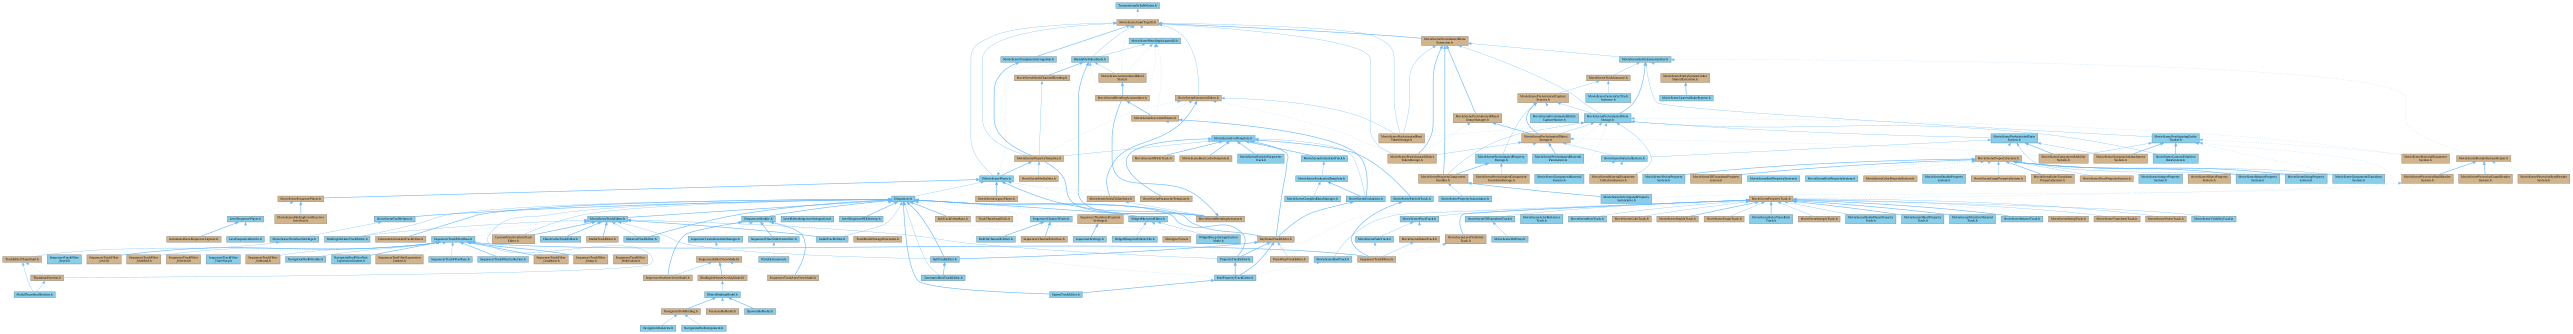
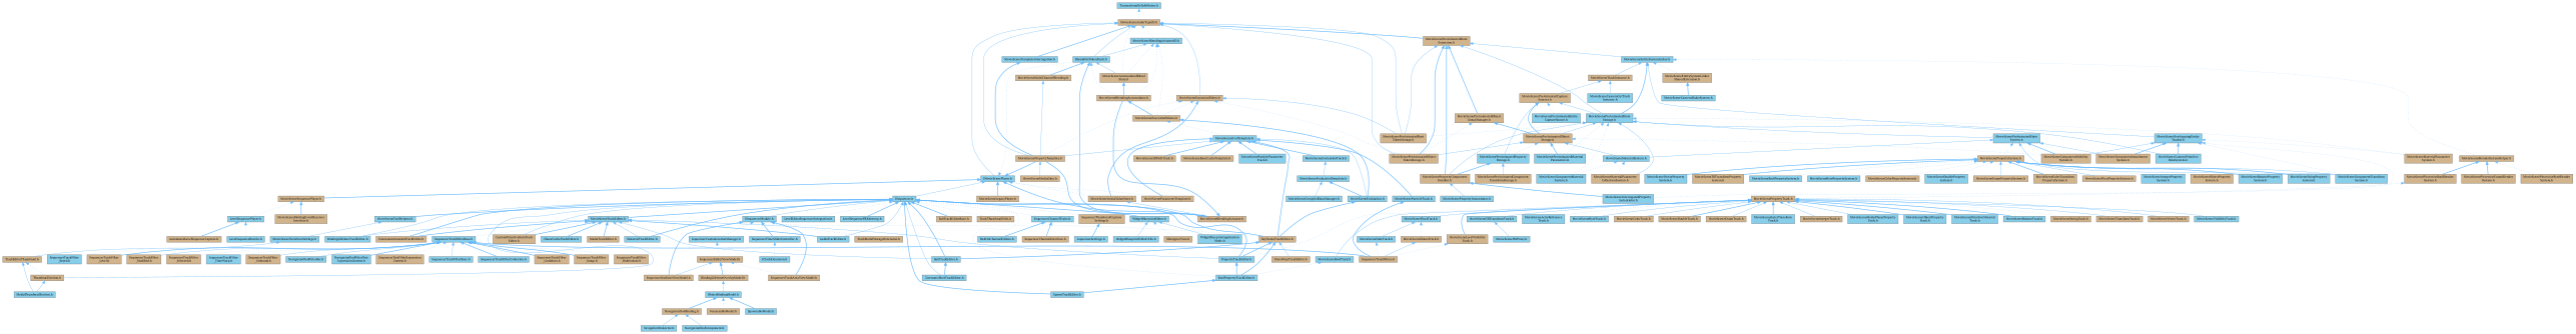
  digraph {
    fontname="PT Serif"
    node [color=grey40 fillcolor=skyblue fontname="PT Serif" fontsize=10 shape=box style=filled]
    edge [color=steelblue1 dir=back fontname="PT Serif" fontsize=10 labelfontname=Helvetica labelfontsize=10 style=bold]
    n1 [color=gray40 fontcolor=black height=0.2 label="TransactionallySafeMutex.h" width=0.4]
    n2 [fillcolor=tan height=0.2 label="MovieSceneAnimTypeID.h" width=0.4]
    n3 [height=0.2 label="BlendableTokenStack.h" width=0.4]
    n4 [fillcolor=tan height=0.2 label="MovieSceneAccumulatedBlend\lState.h" width=0.4]
    n5 [fillcolor=tan height=0.2 label="MovieScenePropertyTemplate.h" width=0.4]
    n6 [height=0.2 label="IMovieScenePlayer.h" width=0.4]
    n7 [height=0.2 label="MovieSceneBlendingActuatorID.h" width=0.4]
    n8 [fillcolor=tan height=0.2 label="MovieSceneExecutionToken.h" width=0.4]
    n9 [fillcolor=tan height=0.2 label="MovieScenePreAnimatedObject\lTokenStorage.h" width=0.4]
    n10 [fillcolor=tan height=0.2 label="MovieScenePreAnimatedRoot\lTokenStorage.h" width=0.4]
    n11 [fillcolor=tan height=0.2 label="MovieScenePreAnimatedState\lExtension.h" width=0.4]
    n12 [height=0.2 label="MovieSceneTemplateInterrogation.h" width=0.4]
    n13 [fillcolor=tan height=0.2 label="MovieSceneBlendingAccumulator.h" width=0.4]
    n14 [fillcolor=tan height=0.2 label="MovieSceneBlendingActuator.h" width=0.4]
    n15 [fillcolor=tan height=0.2 label="MovieSceneMultiChannelBlending.h" width=0.4]
    n16 [fillcolor=tan height=0.2 label="MovieSceneMediaData.h" width=0.4]
    n17 [fillcolor=tan height=0.2 label="MovieSceneParameterTemplate.h" width=0.4]
    n18 [height=0.2 label="ISequencer.h" width=0.4]
    n19 [fillcolor=tan height=0.2 label="MovieSceneInitialValueStore.h" width=0.4]
    n20 [fillcolor=tan height=0.2 label="MovieSceneLegacyPlayer.h" width=0.4]
    n21 [fillcolor=tan height=0.2 label="MovieSceneSequencePlayer.h" width=0.4]
    n22 [fillcolor=tan height=0.2 label="MovieSceneExecutionTokens.h" width=0.4]
    n23 [height=0.2 label="MovieSceneEntitySystemLinker.h" width=0.4]
    n24 [height=0.2 label="MovieScenePreAnimatedState\lStorage.h" width=0.4]
    n25 [fillcolor=tan height=0.2 label="MovieScenePropertyComponent\lHandler.h" width=0.4]
    n26 [fillcolor=tan height=0.2 label="MovieScenePreAnimatedObject\lGroupManager.h" width=0.4]
    n27 [height=0.2 label="MovieSceneEvalTemplate.h" width=0.4]
    n28 [height=0.2 label="MovieSceneEvaluation.h" width=0.4]
    n29 [fillcolor=tan height=0.2 label="KeyframeTrackEditor.h" width=0.4]
    n30 [fillcolor=tan height=0.2 label="MovieScene3DPathTrack.h" width=0.4]
    n31 [fillcolor=tan height=0.2 label="MovieSceneBaseCacheTemplate.h" width=0.4]
    n32 [height=0.2 label="MovieSceneEvaluationTrack.h" width=0.4]
    n33 [height=0.2 label="MovieSceneParticleParameter\lTrack.h" width=0.4]
    n34 [height=0.2 label="MovieSceneParticleTrack.h" width=0.4]
    n35 [height=0.2 label="BoolPropertyTrackEditor.h" width=0.4]
    n36 [height=0.2 label="PropertyTrackEditor.h" width=0.4]
    n37 [height=0.2 label="SubTrackEditor.h" width=0.4]
    n38 [fillcolor=tan height=0.2 label="TimeWarpTrackEditor.h" width=0.4]
    n39 [height=0.2 label="MovieSceneEvaluationTemplate.h" width=0.4]
    n40 [fillcolor=tan height=0.2 label="SequencerTrackFilters.h" width=0.4]
    n41 [height=0.2 label="SpawnTrackEditor.h" width=0.4]
    n42 [height=0.2 label="CinematicShotTrackEditor.h" width=0.4]
    n43 [height=0.2 label="MovieSceneCompiledDataManager.h" width=0.4]
    n44 [height=0.2 label="AudioTrackEditor.h" width=0.4]
    n45 [height=0.2 label="BindingLifetimeTrackEditor.h" width=0.4]
    n46 [fillcolor=tan height=0.2 label="CommonAnimationTrackEditor.h" width=0.4]
    n47 [fillcolor=tan height=0.2 label="CustomPrimitiveDataTrack\lEditor.h" width=0.4]
    n48 [height=0.2 label="ISequencerModule.h" width=0.4]
    n49 [height=0.2 label="LevelEditorSequencerIntegration.h" width=0.4]
    n50 [height=0.2 label="LevelSequenceFBXInterop.h" width=0.4]
    n51 [height=0.2 label="MaterialTrackEditor.h" width=0.4]
    n52 [height=0.2 label="MovieSceneToolHelpers.h" width=0.4]
    n53 [fillcolor=tan height=0.2 label="ThumbnailSection.h" width=0.4]
    n54 [height=0.2 label="MovieSceneTrackEditor.h" width=0.4]
    n55 [height=0.2 label="SequencerChannelTraits.h" width=0.4]
    n56 [fillcolor=tan height=0.2 label="SequencerThumbnailCapture\lSettings.h" width=0.4]
    n57 [fillcolor=tan height=0.2 label="SubTrackEditorBase.h" width=0.4]
    n58 [fillcolor=tan height=0.2 label="TrackThumbnailUtils.h" width=0.4]
    n59 [height=0.2 label="WidgetBlueprintEditor.h" width=0.4]
    n60 [height=0.2 label="LevelSequencePlayer.h" width=0.4]
    n61 [fillcolor=tan height=0.2 label="MovieSceneBindingEventReceiver\lInterface.h" width=0.4]
    n62 [height=0.2 label="SequencerCustomizationManager.h" width=0.4]
    n63 [fillcolor=tan height=0.2 label="SequencerOutlinerViewModel.h" width=0.4]
    n64 [fillcolor=tan height=0.2 label="SequencerTrackAreaViewModel.h" width=0.4]
    n65 [height=0.2 label="SequencerTimeSliderController.h" width=0.4]
    n66 [fillcolor=tan height=0.2 label="TrackModelStorageExtension.h" width=0.4]
    n67 [height=0.2 label="MovieSceneToolsUserSettings.h" width=0.4]
    n68 [height=0.2 label="MediaThumbnailSection.h" width=0.4]
    n69 [height=0.2 label="ChaosCacheTrackEditor.h" width=0.4]
    n70 [fillcolor=tan height=0.2 label="MediaTrackEditor.h" width=0.4]
    n71 [height=0.2 label="SequencerTrackFilterBase.h" width=0.4]
    n72 [height=0.2 label="BuiltInChannelEditors.h" width=0.4]
    n73 [fillcolor=tan height=0.2 label="SequencerChannelInterface.h" width=0.4]
    n74 [height=0.2 label="SequencerSettings.h" width=0.4]
    n75 [fillcolor=tan height=0.2 label="SDesignerView.h" width=0.4]
    n76 [height=0.2 label="WidgetBlueprintApplication\lMode.h" width=0.4]
    n77 [height=0.2 label="WidgetBlueprintEditorUtils.h" width=0.4]
    n78 [fillcolor=tan height=0.2 label="SequencerEditorViewModel.h" width=0.4]
    n79 [height=0.2 label="IClockExtension.h" width=0.4]
    n80 [fillcolor=tan height=0.2 label="BindingLifetimeOverlayModel.h" width=0.4]
    n81 [height=0.2 label="ObjectBindingModel.h" width=0.4]
    n82 [fillcolor=tan height=0.2 label="NavigationToolBinding.h" width=0.4]
    n83 [fillcolor=tan height=0.2 label="PossessableModel.h" width=0.4]
    n84 [height=0.2 label="SpawnableModel.h" width=0.4]
    n85 [height=0.2 label="NavigationToolActor.h" width=0.4]
    n86 [height=0.2 label="NavigationToolComponent.h" width=0.4]
    n87 [fillcolor=tan height=0.2 label="TrackEditorThumbnail.h" width=0.4]
    n88 [height=0.2 label="NavigationToolFilterBar.h" width=0.4]
    n89 [height=0.2 label="NavigationToolFilterText\lExpressionContext.h" width=0.4]
    n90 [fillcolor=tan height=0.2 label="SequencerTextFilterExpression\lContext.h" width=0.4]
    n91 [height=0.2 label="SequencerTrackFilterBase.h" width=0.4]
    n92 [height=0.2 label="SequencerTrackFilterCollection.h" width=0.4]
    n93 [fillcolor=tan height=0.2 label="SequencerTrackFilter\l_Condition.h" width=0.4]
    n94 [fillcolor=tan height=0.2 label="SequencerTrackFilter\l_Group.h" width=0.4]
    n95 [fillcolor=tan height=0.2 label="SequencerTrackFilter\l_HideIsolate.h" width=0.4]
    n96 [height=0.2 label="SequencerTrackFilter\l_Keyed.h" width=0.4]
    n97 [fillcolor=tan height=0.2 label="SequencerTrackFilter\l_Level.h" width=0.4]
    n98 [fillcolor=tan height=0.2 label="SequencerTrackFilter\l_Modified.h" width=0.4]
    n99 [fillcolor=tan height=0.2 label="SequencerTrackFilter\l_Selected.h" width=0.4]
    n100 [height=0.2 label="SequencerTrackFilter\l_TimeWarp.h" width=0.4]
    n101 [fillcolor=tan height=0.2 label="SequencerTrackFilter\l_Unbound.h" width=0.4]
    n102 [fillcolor=tan height=0.2 label="AutomatedLevelSequenceCapture.h" width=0.4]
    n103 [height=0.2 label="LevelSequenceBurnIn.h" width=0.4]
    n104 [fillcolor=tan height=0.2 label="MovieSceneBlenderSystemHelper.h" width=0.4]
    n105 [fillcolor=tan height=0.2 label="MovieSceneEntitySystemLinker\lSharedExtension.h" width=0.4]
    n106 [height=0.2 label="MovieSceneOverlappingEntity\lTracker.h" width=0.4]
    n107 [fillcolor=tan height=0.2 label="MovieSceneTrackInstance.h" width=0.4]
    n108 [height=0.2 label="MovieSceneCustomPrimitive\lDataSystem.h" width=0.4]
    n109 [fillcolor=tan height=0.2 label="MovieSceneMaterialParameter\lSystem.h" width=0.4]
    n110 [height=0.2 label="MovieSceneComponentMaterial\lSystem.h" width=0.4]
    n111 [fillcolor=tan height=0.2 label="MovieSceneMaterialParameter\lCollectionSystem.h" width=0.4]
    n112 [height=0.2 label="MovieScenePreAnimatedMaterial\lParameters.h" width=0.4]
    n113 [fillcolor=tan height=0.2 label="MovieScenePreAnimatedObject\lStorage.h" width=0.4]
    n114 [height=0.2 label="MovieScenePreAnimatedState\lSystem.h" width=0.4]
    n115 [height=0.2 label="MovieSceneInterrogatedProperty\lInstantiator.h" width=0.4]
    n116 [height=0.2 label="MovieScenePropertyInstantiator.h" width=0.4]
    n117 [fillcolor=tan height=0.2 label="MovieScenePiecewiseBoolBlender\lSystem.h" width=0.4]
    n118 [fillcolor=tan height=0.2 label="MovieScenePiecewiseByteBlender\lSystem.h" width=0.4]
    n119 [fillcolor=tan height=0.2 label="MovieScenePiecewiseEnumBlender\lSystem.h" width=0.4]
    n120 [height=0.2 label="MovieSceneCameraShakeSystem.h" width=0.4]
    n121 [fillcolor=tan height=0.2 label="MovieSceneComponentAttachment\lSystem.h" width=0.4]
    n122 [fillcolor=tan height=0.2 label="MovieSceneComponentMobility\lSystem.h" width=0.4]
    n123 [height=0.2 label="MovieSceneComponentTransform\lSystem.h" width=0.4]
    n124 [height=0.2 label="MovieSceneCameraCutTrack\lInstance.h" width=0.4]
    n125 [fillcolor=tan height=0.2 label="MovieScenePreAnimatedCapture\lSources.h" width=0.4]
    n126 [fillcolor=tan height=0.2 label="MovieScenePropertyTrack.h" width=0.4]
    n127 [height=0.2 label="MovieScene3DTransformTrack.h" width=0.4]
    n128 [height=0.2 label="MovieSceneActorReference\lTrack.h" width=0.4]
    n129 [height=0.2 label="MovieSceneBoolTrack.h" width=0.4]
    n130 [height=0.2 label="MovieSceneByteTrack.h" width=0.4]
    n131 [fillcolor=tan height=0.2 label="MovieSceneColorTrack.h" width=0.4]
    n132 [fillcolor=tan height=0.2 label="MovieSceneDoubleTrack.h" width=0.4]
    n133 [fillcolor=tan height=0.2 label="MovieSceneEnumTrack.h" width=0.4]
    n134 [height=0.2 label="MovieSceneEulerTransform\lTrack.h" width=0.4]
    n135 [height=0.2 label="MovieSceneFloatTrack.h" width=0.4]
    n136 [fillcolor=tan height=0.2 label="MovieSceneIntegerTrack.h" width=0.4]
    n137 [fillcolor=tan height=0.2 label="MovieSceneLevelVisibility\lTrack.h" width=0.4]
    n138 [height=0.2 label="MovieSceneMediaPlayerProperty\lTrack.h" width=0.4]
    n139 [height=0.2 label="MovieSceneObjectProperty\lTrack.h" width=0.4]
    n140 [height=0.2 label="MovieScenePrimitiveMaterial\lTrack.h" width=0.4]
    n141 [height=0.2 label="MovieSceneRotatorTrack.h" width=0.4]
    n142 [fillcolor=tan height=0.2 label="MovieSceneStringTrack.h" width=0.4]
    n143 [fillcolor=tan height=0.2 label="MovieSceneTransformTrack.h" width=0.4]
    n144 [fillcolor=tan height=0.2 label="MovieSceneVectorTrack.h" width=0.4]
    n145 [height=0.2 label="MovieSceneVisibilityTrack.h" width=0.4]
    n146 [height=0.2 label="MovieSceneHitProxy.h" width=0.4]
    n147 [height=0.2 label="MovieSceneFadeTrack.h" width=0.4]
    n148 [fillcolor=tan height=0.2 label="MovieSceneSlomoTrack.h" width=0.4]
    n149 [height=0.2 label="MovieSceneMaterialSystem.h" width=0.4]
    n150 [height=0.2 label="MovieScenePreAnimatedProperty\lStorage.h" width=0.4]
    n151 [fillcolor=tan height=0.2 label="MovieScenePropertySystem.h" width=0.4]
    n152 [fillcolor=tan height=0.2 label="MovieScenePreAnimatedComponent\lTransformStorage.h" width=0.4]
    n153 [fillcolor=tan height=0.2 label="MovieScene3DTransformProperty\lSystem.h" width=0.4]
    n154 [height=0.2 label="MovieSceneBoolPropertySystem.h" width=0.4]
    n155 [height=0.2 label="MovieSceneBytePropertySystem.h" width=0.4]
    n156 [fillcolor=tan height=0.2 label="MovieSceneColorPropertySystem.h" width=0.4]
    n157 [height=0.2 label="MovieSceneDoubleProperty\lSystem.h" width=0.4]
    n158 [fillcolor=tan height=0.2 label="MovieSceneEnumPropertySystem.h" width=0.4]
    n159 [fillcolor=tan height=0.2 label="MovieSceneEulerTransform\lPropertySystem.h" width=0.4]
    n160 [fillcolor=tan height=0.2 label="MovieSceneFloatPropertySystem.h" width=0.4]
    n161 [height=0.2 label="MovieSceneIntegerProperty\lSystem.h" width=0.4]
    n162 [fillcolor=tan height=0.2 label="MovieSceneObjectProperty\lSystem.h" width=0.4]
    n163 [height=0.2 label="MovieSceneRotatorProperty\lSystem.h" width=0.4]
    n164 [height=0.2 label="MovieSceneStringProperty\lSystem.h" width=0.4]
    n165 [height=0.2 label="MovieSceneVectorProperty\lSystem.h" width=0.4]
    n166 [height=0.2 label="MovieScenePreAnimatedEntity\lCaptureSource.h" width=0.4]
    n1 -> n2 [style=dotted]
    n2 -> n3 [style=solid]
    n2 -> n4 [style=dotted]
    n2 -> n5 [style=solid]
    n2 -> n6 [style=solid]
    n2 -> n7 [style=dotted]
    n2 -> n8 [style=solid]
    n2 -> n9 [style=solid]
    n2 -> n10 [style=solid]
    n2 -> n11
    n2 -> n12
    n3 -> n4 [style=solid]
    n3 -> n13 [style=dotted]
    n3 -> n14
    n3 -> n15
    n4 -> n13
    n5 -> n16 [style=solid]
    n6 -> n3 [style=dotted]
-   n5 -> n6
+   n6 -> n5
    n6 -> n14
    n6 -> n17 [style=dotted]
    n6 -> n18 [style=solid]
    n6 -> n19 [style=dotted]
    n6 -> n20
    n6 -> n21
    n7 -> n3 [style=solid]
    n7 -> n4 [style=dotted]
    n7 -> n13 [style=dotted]
    n7 -> n22 [style=dotted]
    n8 -> n5 [style=dotted]
    n8 -> n9 [style=dotted]
    n8 -> n10 [style=solid]
    n8 -> n19
    n8 -> n22 [style=dotted]
    n11 -> n9
    n11 -> n10 [style=solid]
    n11 -> n23 [style=solid]
    n11 -> n24 [style=solid]
    n11 -> n25
    n11 -> n26
    n12 -> n5
    n13 -> n22
    n14 -> n5
    n14 -> n13
    n15 -> n5 [style=solid]
    n18 -> n29
    n18 -> n35 [style=dotted]
    n18 -> n36
    n18 -> n37
    n18 -> n41
    n18 -> n42 [style=solid]
    n18 -> n44 [style=solid]
    n18 -> n45 [style=solid]
    n18 -> n46
    n18 -> n47 [style=solid]
-   n18 -> n48
+   n18 -> n48 [style=solid]
    n18 -> n49 [style=dotted]
    n18 -> n50
    n18 -> n51
    n18 -> n52
    n18 -> n53 [style=solid]
    n18 -> n54
    n18 -> n55 [style=dotted]
    n18 -> n56 [style=dotted]
    n18 -> n57
    n18 -> n58 [style=dotted]
    n18 -> n59
    n19 -> n14 [style=solid]
    n21 -> n60 [style=dotted]
    n21 -> n61
    n22 -> n27 [style=dotted]
    n22 -> n28
    n23 -> n24
    n23 -> n104 [style=dotted]
    n23 -> n105 [style=dotted]
    n23 -> n106 [style=solid]
    n23 -> n107 [style=solid]
    n24 -> n10 [style=dotted]
    n24 -> n25 [style=solid]
    n24 -> n108 [style=solid]
    n24 -> n109 [style=dotted]
    n24 -> n110 [style=dotted]
    n24 -> n111 [style=solid]
    n24 -> n112 [style=dotted]
    n24 -> n113 [style=solid]
    n24 -> n114 [style=solid]
    n25 -> n115
    n25 -> n116 [style=solid]
    n26 -> n9 [style=dotted]
    n26 -> n113
    n27 -> n5 [style=solid]
    n27 -> n17
    n27 -> n28 [style=solid]
    n27 -> n29
    n27 -> n30
    n27 -> n31
    n27 -> n32
    n27 -> n33
    n27 -> n34
    n28 -> n29
    n29 -> n35
    n29 -> n36
    n29 -> n37
    n29 -> n38 [style=solid]
    n32 -> n39 [style=solid]
    n34 -> n40
    n35 -> n41
    n36 -> n35
    n37 -> n42
    n39 -> n28
    n39 -> n43 [style=solid]
    n48 -> n62 [style=dotted]
    n48 -> n63
    n48 -> n64
    n48 -> n65
    n48 -> n66 [style=dotted]
    n52 -> n67 [style=solid]
    n53 -> n68 [style=solid]
    n54 -> n29 [style=dotted]
    n54 -> n36 [style=solid]
    n54 -> n37 [style=solid]
    n54 -> n44
    n54 -> n45 [style=solid]
-   n54 -> n46 [style=dotted]
+   n54 -> n46
    n54 -> n47
    n54 -> n51 [style=solid]
    n54 -> n69
    n54 -> n70
    n54 -> n71 [style=dotted]
    n55 -> n72
    n55 -> n73
    n56 -> n74
    n59 -> n75 [style=dotted]
    n59 -> n76 [style=solid]
    n59 -> n77 [style=solid]
    n60 -> n102
    n60 -> n103 [style=dotted]
    n62 -> n78 [style=dotted]
    n65 -> n79 [style=dotted]
    n67 -> n87 [style=solid]
    n71 -> n40
    n71 -> n88 [style=solid]
    n71 -> n89
    n71 -> n90 [style=dotted]
    n71 -> n91 [style=solid]
    n71 -> n92
    n71 -> n93
    n71 -> n94
    n71 -> n95 [style=dotted]
    n71 -> n96 [style=dotted]
    n71 -> n97
    n71 -> n98 [style=solid]
    n71 -> n99 [style=dotted]
    n71 -> n100 [style=dotted]
    n71 -> n101 [style=solid]
    n78 -> n63 [style=solid]
    n78 -> n64 [style=dotted]
    n78 -> n80
    n80 -> n81 [style=solid]
    n81 -> n82
    n81 -> n83 [style=dotted]
    n81 -> n84
    n82 -> n85 [style=solid]
    n82 -> n86 [style=solid]
    n87 -> n53 [style=dotted]
    n87 -> n68 [style=solid]
    n104 -> n117
    n104 -> n118 [style=dotted]
    n104 -> n119
    n105 -> n120
    n106 -> n108
    n106 -> n109 [style=dotted]
    n106 -> n115 [style=dotted]
    n106 -> n121
    n106 -> n122 [style=solid]
    n106 -> n123 [style=dotted]
    n107 -> n124 [style=solid]
    n107 -> n125 [style=solid]
    n113 -> n9 [style=solid]
    n113 -> n112
    n113 -> n122 [style=dotted]
    n113 -> n149 [style=solid]
    n113 -> n150 [style=dotted]
    n114 -> n121 [style=solid]
    n114 -> n122
    n114 -> n123 [style=solid]
    n114 -> n149 [style=solid]
    n114 -> n151 [style=dotted]
    n117 -> n126 [style=dotted]
    n125 -> n24 [style=solid]
    n125 -> n113
    n125 -> n150 [style=solid]
    n125 -> n166 [style=dotted]
    n126 -> n36 [style=dotted]
    n126 -> n127 [style=solid]
    n126 -> n128 [style=dotted]
    n126 -> n129 [style=solid]
    n126 -> n130 [style=solid]
    n126 -> n131 [style=solid]
    n126 -> n132
    n126 -> n133 [style=solid]
    n126 -> n134
    n126 -> n135 [style=solid]
    n126 -> n136 [style=solid]
    n126 -> n137
    n126 -> n138 [style=solid]
    n126 -> n139
    n126 -> n140
    n126 -> n141
    n126 -> n142 [style=dotted]
    n126 -> n143 [style=solid]
    n126 -> n144 [style=solid]
    n126 -> n145 [style=solid]
    n127 -> n146 [style=solid]
    n129 -> n35 [style=dotted]
    n135 -> n147 [style=solid]
    n135 -> n148 [style=dotted]
    n137 -> n40 [style=dotted]
    n147 -> n40 [style=dotted]
    n148 -> n40 [style=solid]
    n149 -> n110 [style=dotted]
    n149 -> n111 [style=dotted]
    n150 -> n25
    n150 -> n152 [style=solid]
    n151 -> n123 [style=solid]
    n151 -> n153
    n151 -> n154 [style=dotted]
    n151 -> n155 [style=dotted]
    n151 -> n156 [style=dotted]
    n151 -> n157 [style=dotted]
    n151 -> n158 [style=solid]
    n151 -> n159
    n151 -> n160 [style=solid]
    n151 -> n161 [style=dotted]
    n151 -> n162 [style=dotted]
    n151 -> n163
    n151 -> n164
    n151 -> n165
  }
